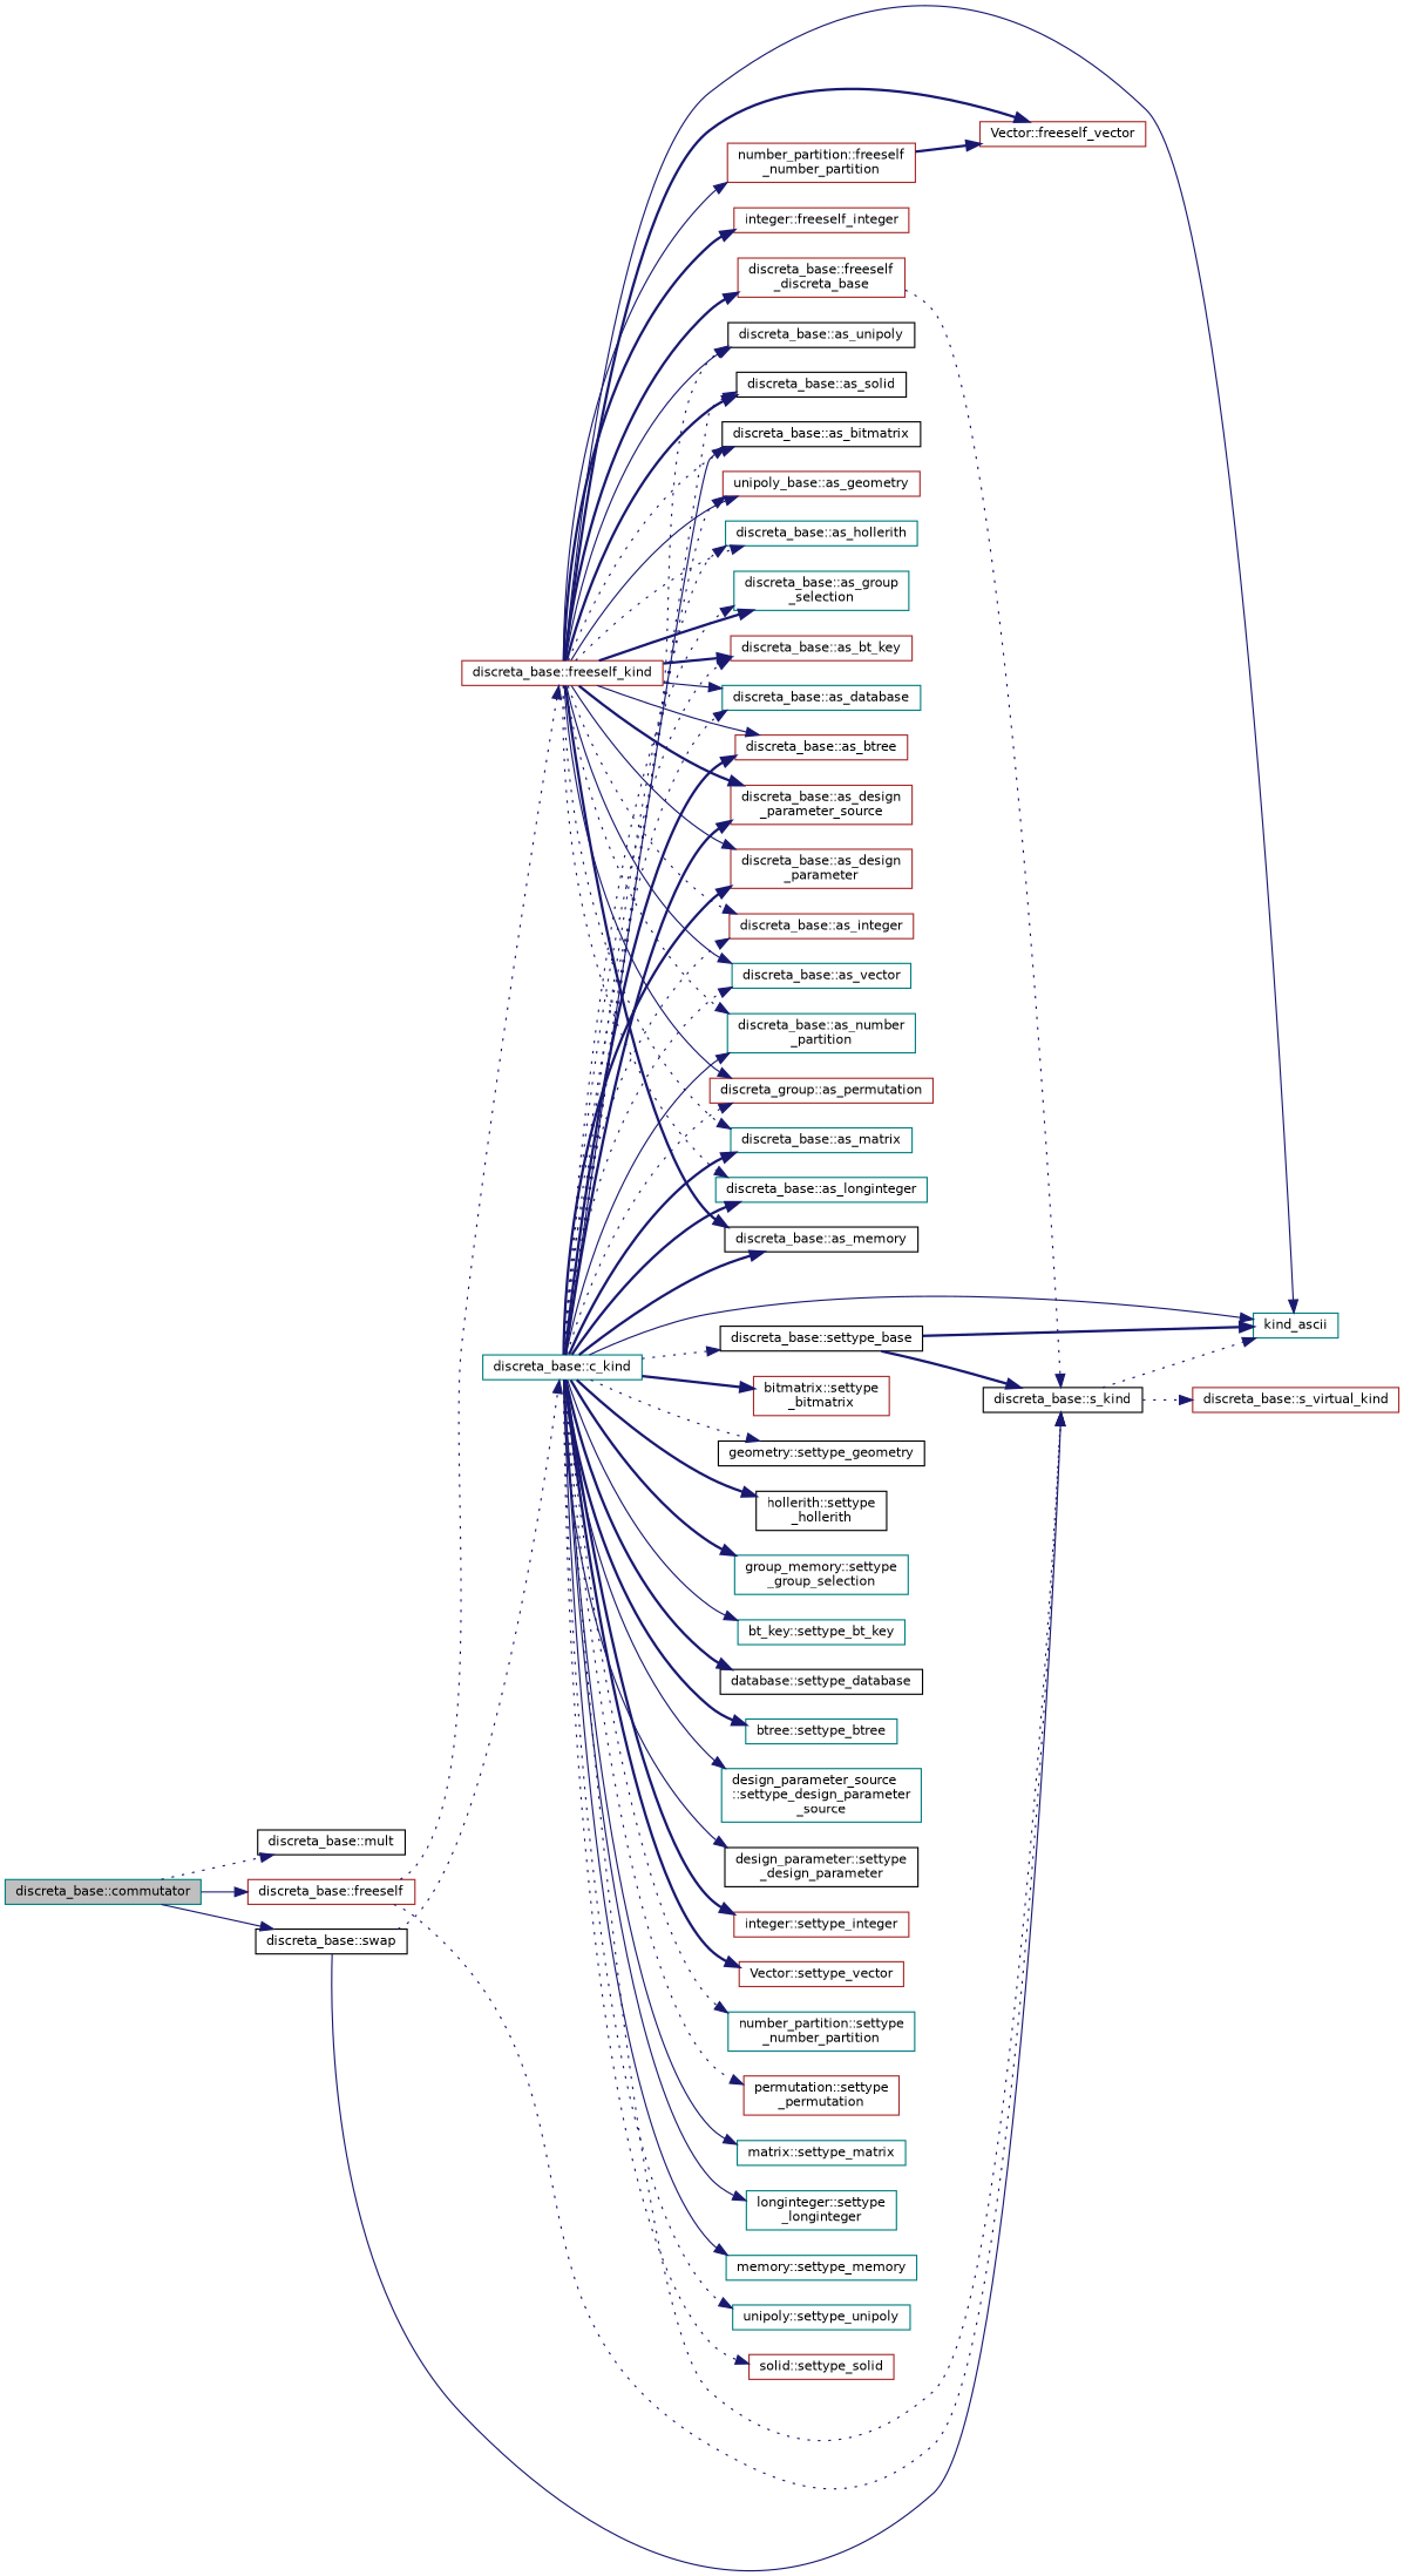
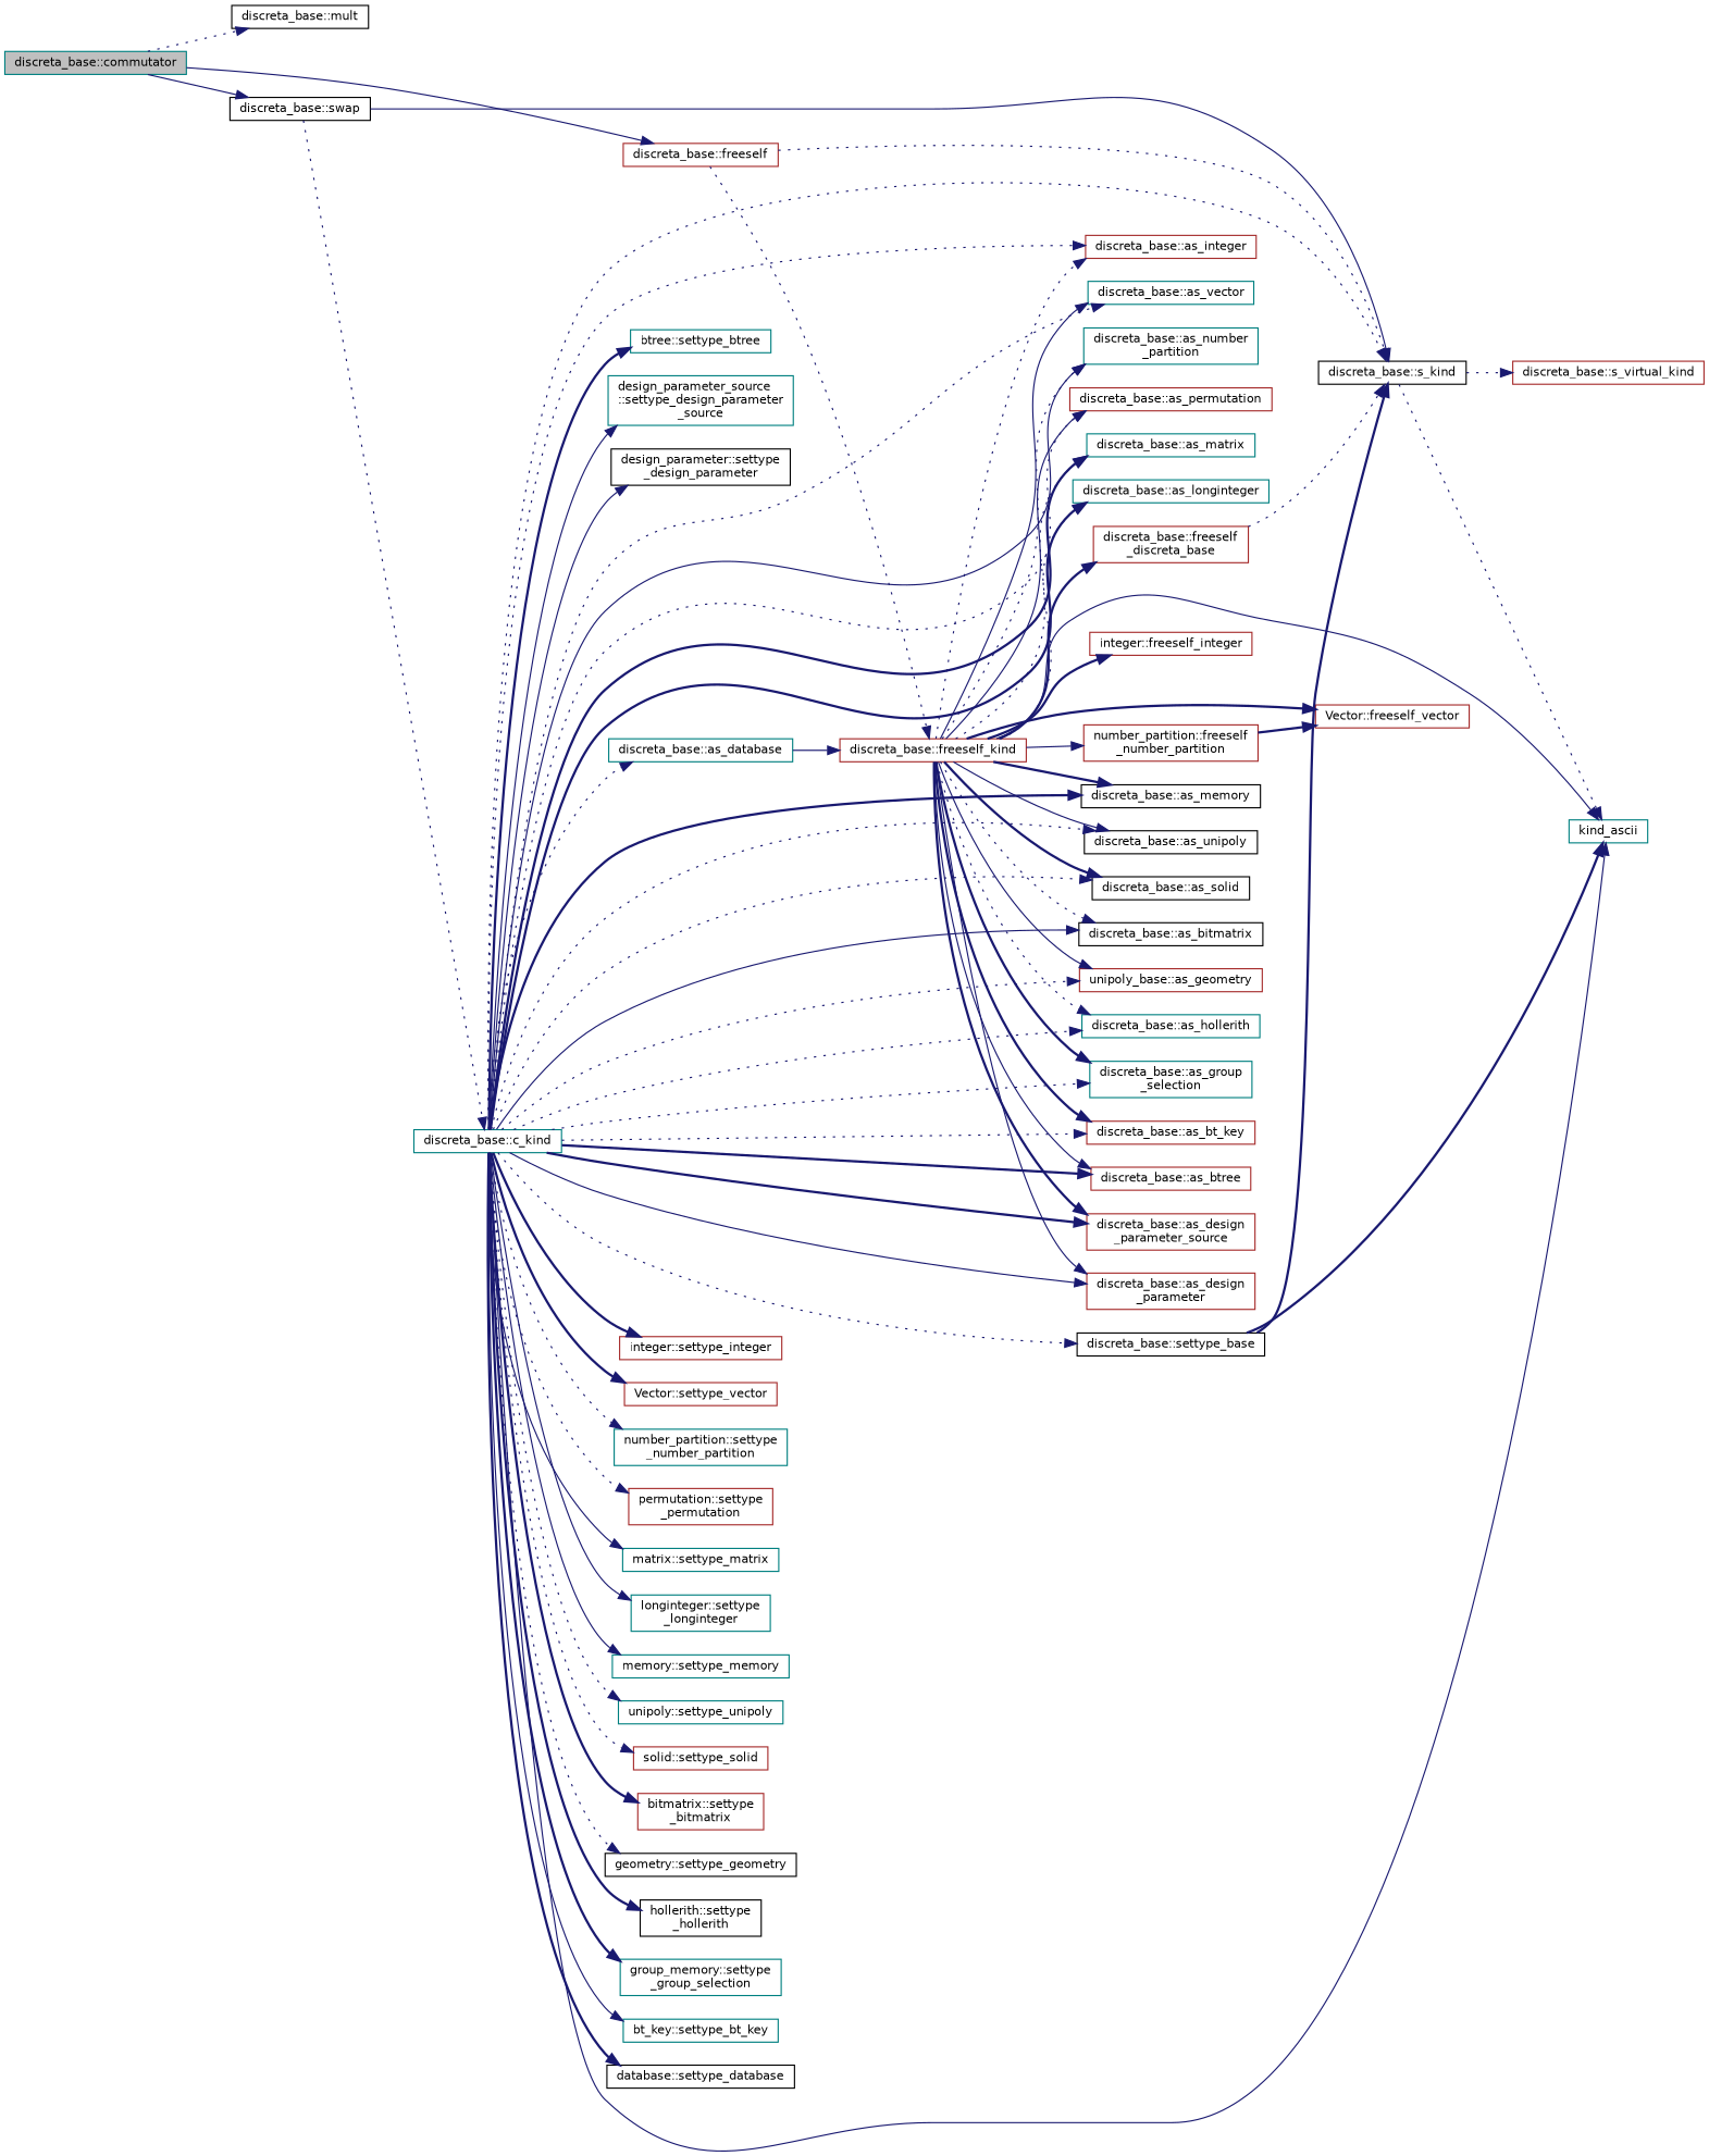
  digraph {
    rankdir=LR
    node [color=teal fillcolor=white fontname=Helvetica fontsize=10 shape=record style=filled]
    edge [color=midnightblue fontname=Helvetica fontsize=10 labelfontname=Helvetica labelfontsize=10 style=dotted]
    n1 [fillcolor=grey75 fontcolor=black height=0.2 label="discreta_base::commutator" width=0.4]
    n2 [color=black height=0.2 label="discreta_base::mult" width=0.4]
    n3 [color=black height=0.2 label="discreta_base::swap" width=0.4]
    n4 [color=brown height=0.2 label="discreta_base::freeself" width=0.4]
    n5 [color=black height=0.2 label="discreta_base::s_kind" width=0.4]
    n6 [height=0.2 label="discreta_base::c_kind" width=0.4]
    n7 [color=brown height=0.2 label="discreta_base::freeself_kind" width=0.4]
    n8 [color=brown height=0.2 label="discreta_base::s_virtual_kind" width=0.4]
    n9 [height=0.2 label=kind_ascii width=0.4]
    n10 [color=black height=0.2 label="discreta_base::settype_base" width=0.4]
    n11 [color=brown height=0.2 label="discreta_base::as_integer" width=0.4]
    n12 [color=brown height=0.2 label="integer::settype_integer" width=0.4]
    n13 [height=0.2 label="discreta_base::as_vector" width=0.4]
    n14 [color=brown height=0.2 label="Vector::settype_vector" width=0.4]
    n15 [height=0.2 label="discreta_base::as_number\l_partition" width=0.4]
    n16 [height=0.2 label="number_partition::settype\l_number_partition" width=0.4]
-   n17 [color=brown height=0.2 label="discreta_group::as_permutation" width=0.4]
+   n17 [color=brown height=0.2 label="discreta_base::as_permutation" width=0.4]
    n18 [color=brown height=0.2 label="permutation::settype\l_permutation" width=0.4]
    n19 [height=0.2 label="discreta_base::as_matrix" width=0.4]
    n20 [height=0.2 label="matrix::settype_matrix" width=0.4]
    n21 [height=0.2 label="discreta_base::as_longinteger" width=0.4]
    n22 [height=0.2 label="longinteger::settype\l_longinteger" width=0.4]
    n23 [color=black height=0.2 label="discreta_base::as_memory" width=0.4]
    n24 [height=0.2 label="memory::settype_memory" width=0.4]
    n25 [color=black height=0.2 label="discreta_base::as_unipoly" width=0.4]
    n26 [height=0.2 label="unipoly::settype_unipoly" width=0.4]
    n27 [color=black height=0.2 label="discreta_base::as_solid" width=0.4]
    n28 [color=brown height=0.2 label="solid::settype_solid" width=0.4]
    n29 [color=black height=0.2 label="discreta_base::as_bitmatrix" width=0.4]
    n30 [color=brown height=0.2 label="bitmatrix::settype\l_bitmatrix" width=0.4]
    n31 [color=brown height=0.2 label="unipoly_base::as_geometry" width=0.4]
    n32 [color=black height=0.2 label="geometry::settype_geometry" width=0.4]
    n33 [height=0.2 label="discreta_base::as_hollerith" width=0.4]
    n34 [color=black height=0.2 label="hollerith::settype\l_hollerith" width=0.4]
    n35 [height=0.2 label="discreta_base::as_group\l_selection" width=0.4]
    n36 [height=0.2 label="group_memory::settype\l_group_selection" width=0.4]
    n37 [color=brown height=0.2 label="discreta_base::as_bt_key" width=0.4]
    n38 [height=0.2 label="bt_key::settype_bt_key" width=0.4]
    n39 [height=0.2 label="discreta_base::as_database" width=0.4]
    n40 [color=black height=0.2 label="database::settype_database" width=0.4]
    n41 [color=brown height=0.2 label="discreta_base::as_btree" width=0.4]
    n42 [height=0.2 label="btree::settype_btree" width=0.4]
    n43 [color=brown height=0.2 label="discreta_base::as_design\l_parameter_source" width=0.4]
    n44 [height=0.2 label="design_parameter_source\l::settype_design_parameter\l_source" width=0.4]
    n45 [color=brown height=0.2 label="discreta_base::as_design\l_parameter" width=0.4]
    n46 [color=black height=0.2 label="design_parameter::settype\l_design_parameter" width=0.4]
    n47 [color=brown height=0.2 label="discreta_base::freeself\l_discreta_base" width=0.4]
    n48 [color=brown height=0.2 label="integer::freeself_integer" width=0.4]
    n49 [color=brown height=0.2 label="Vector::freeself_vector" width=0.4]
    n50 [color=brown height=0.2 label="number_partition::freeself\l_number_partition" width=0.4]
    n1 -> n2
    n1 -> n3 [style=solid]
    n1 -> n4 [style=solid]
    n3 -> n5 [style=solid]
    n3 -> n6
    n4 -> n5
    n4 -> n7
    n5 -> n8
    n5 -> n9
    n6 -> n5
    n6 -> n9 [style=solid]
    n6 -> n10
    n6 -> n11
    n6 -> n12 [style=bold]
    n6 -> n13
    n6 -> n14 [style=bold]
    n6 -> n15 [style=solid]
    n6 -> n16
    n6 -> n17
    n6 -> n18
    n6 -> n19 [style=bold]
    n6 -> n20 [style=solid]
    n6 -> n21 [style=bold]
    n6 -> n22 [style=solid]
    n6 -> n23 [style=bold]
    n6 -> n24 [style=solid]
    n6 -> n25
    n6 -> n26
    n6 -> n27
    n6 -> n28
    n6 -> n29 [style=solid]
    n6 -> n30 [style=bold]
    n6 -> n31
    n6 -> n32
    n6 -> n33
    n6 -> n34 [style=bold]
    n6 -> n35
    n6 -> n36 [style=bold]
    n6 -> n37
    n6 -> n38 [style=solid]
    n6 -> n39
    n6 -> n40 [style=bold]
    n6 -> n41 [style=bold]
    n6 -> n42 [style=bold]
    n6 -> n43 [style=bold]
    n6 -> n44 [style=solid]
-   n6 -> n45 [style=bold]
+   n6 -> n45 [style=solid]
    n6 -> n46 [style=solid]
    n7 -> n9 [style=solid]
    n7 -> n11
    n7 -> n13 [style=solid]
    n7 -> n15
    n7 -> n17 [style=solid]
    n7 -> n19
    n7 -> n21
    n7 -> n23 [style=bold]
    n7 -> n25 [style=solid]
    n7 -> n27 [style=bold]
    n7 -> n29
    n7 -> n31 [style=solid]
    n7 -> n33
    n7 -> n35 [style=bold]
    n7 -> n37 [style=bold]
-   n7 -> n39 [style=solid]
+   n39 -> n7 [style=solid]
    n7 -> n41 [style=solid]
    n7 -> n43 [style=bold]
    n7 -> n45 [style=solid]
    n7 -> n47 [style=bold]
    n7 -> n48 [style=bold]
    n7 -> n49 [style=bold]
    n7 -> n50 [style=solid]
    n10 -> n5 [style=bold]
    n10 -> n9 [style=bold]
    n47 -> n5
    n50 -> n49 [style=bold]
  }
